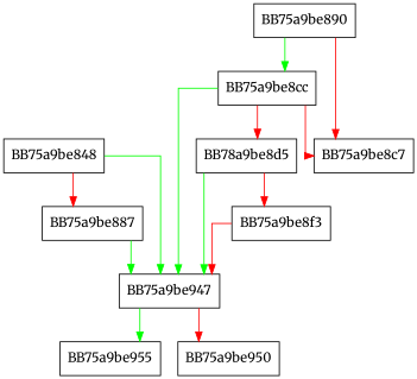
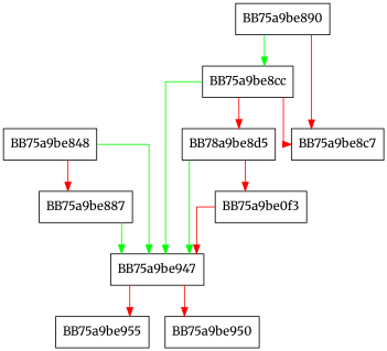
  digraph {
    fontname=Merriweather
    splines=ortho
    node [fontname=Merriweather shape=box]
    edge [color=red fontname=Merriweather]
    BB75a9be848
    BB75a9be947
    BB75a9be887
    BB75a9be955
    BB75a9be950
    BB75a9be890
    BB75a9be8cc
    BB75a9be8c7
    n9 [label=BB78a9be8d5]
-   BB75a9be8f3
+   BB75a9be8f3 [label=BB75a9be0f3]
    BB75a9be848 -> BB75a9be947 [color=green]
    BB75a9be848 -> BB75a9be887
-   BB75a9be947 -> BB75a9be955 [color=green]
+   BB75a9be947 -> BB75a9be955
    BB75a9be947 -> BB75a9be950
    BB75a9be887 -> BB75a9be947 [color=green]
    BB75a9be890 -> BB75a9be8cc [color=green]
    BB75a9be890 -> BB75a9be8c7
    BB75a9be8cc -> BB75a9be947 [color=green]
    BB75a9be8cc -> BB75a9be8c7
    BB75a9be8cc -> n9
    n9 -> BB75a9be947 [color=green]
    n9 -> BB75a9be8f3
    BB75a9be8f3 -> BB75a9be947
  }
